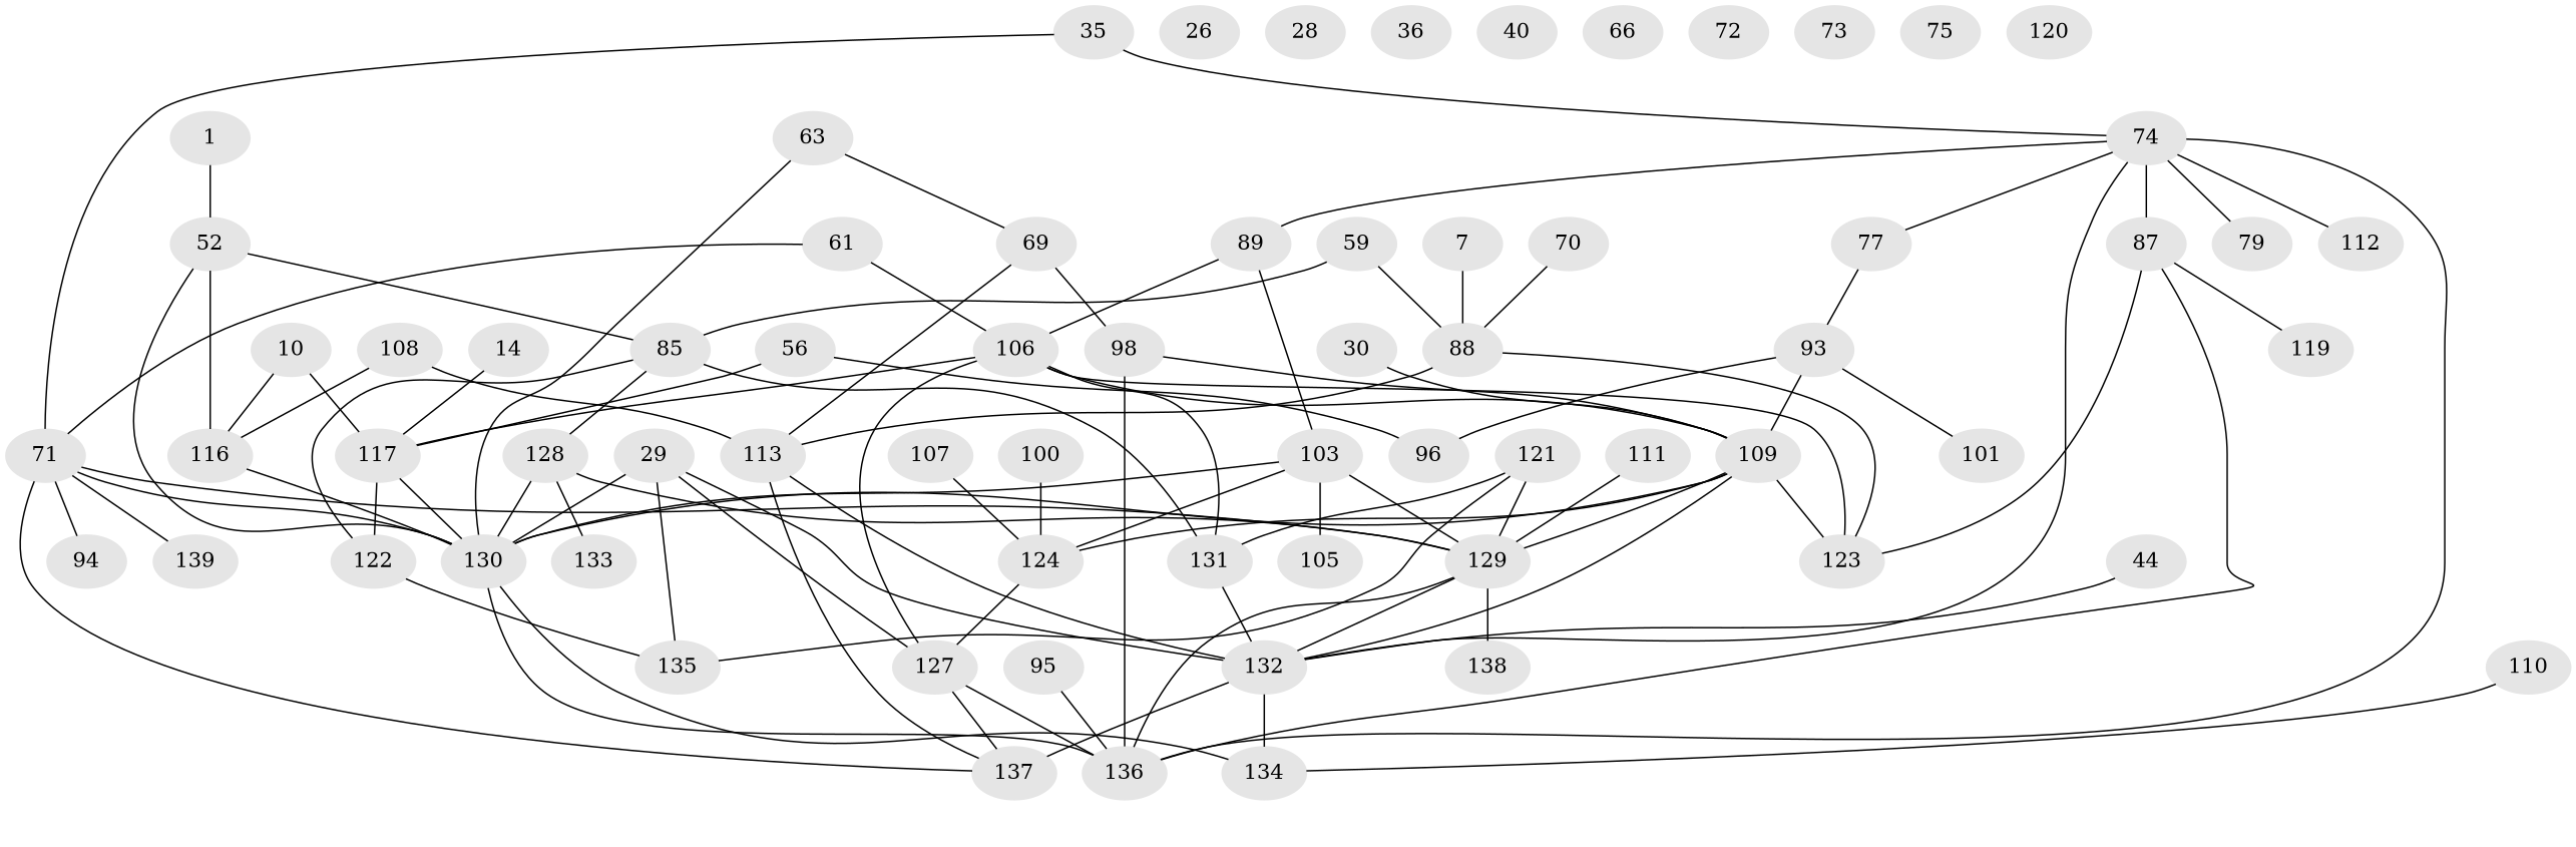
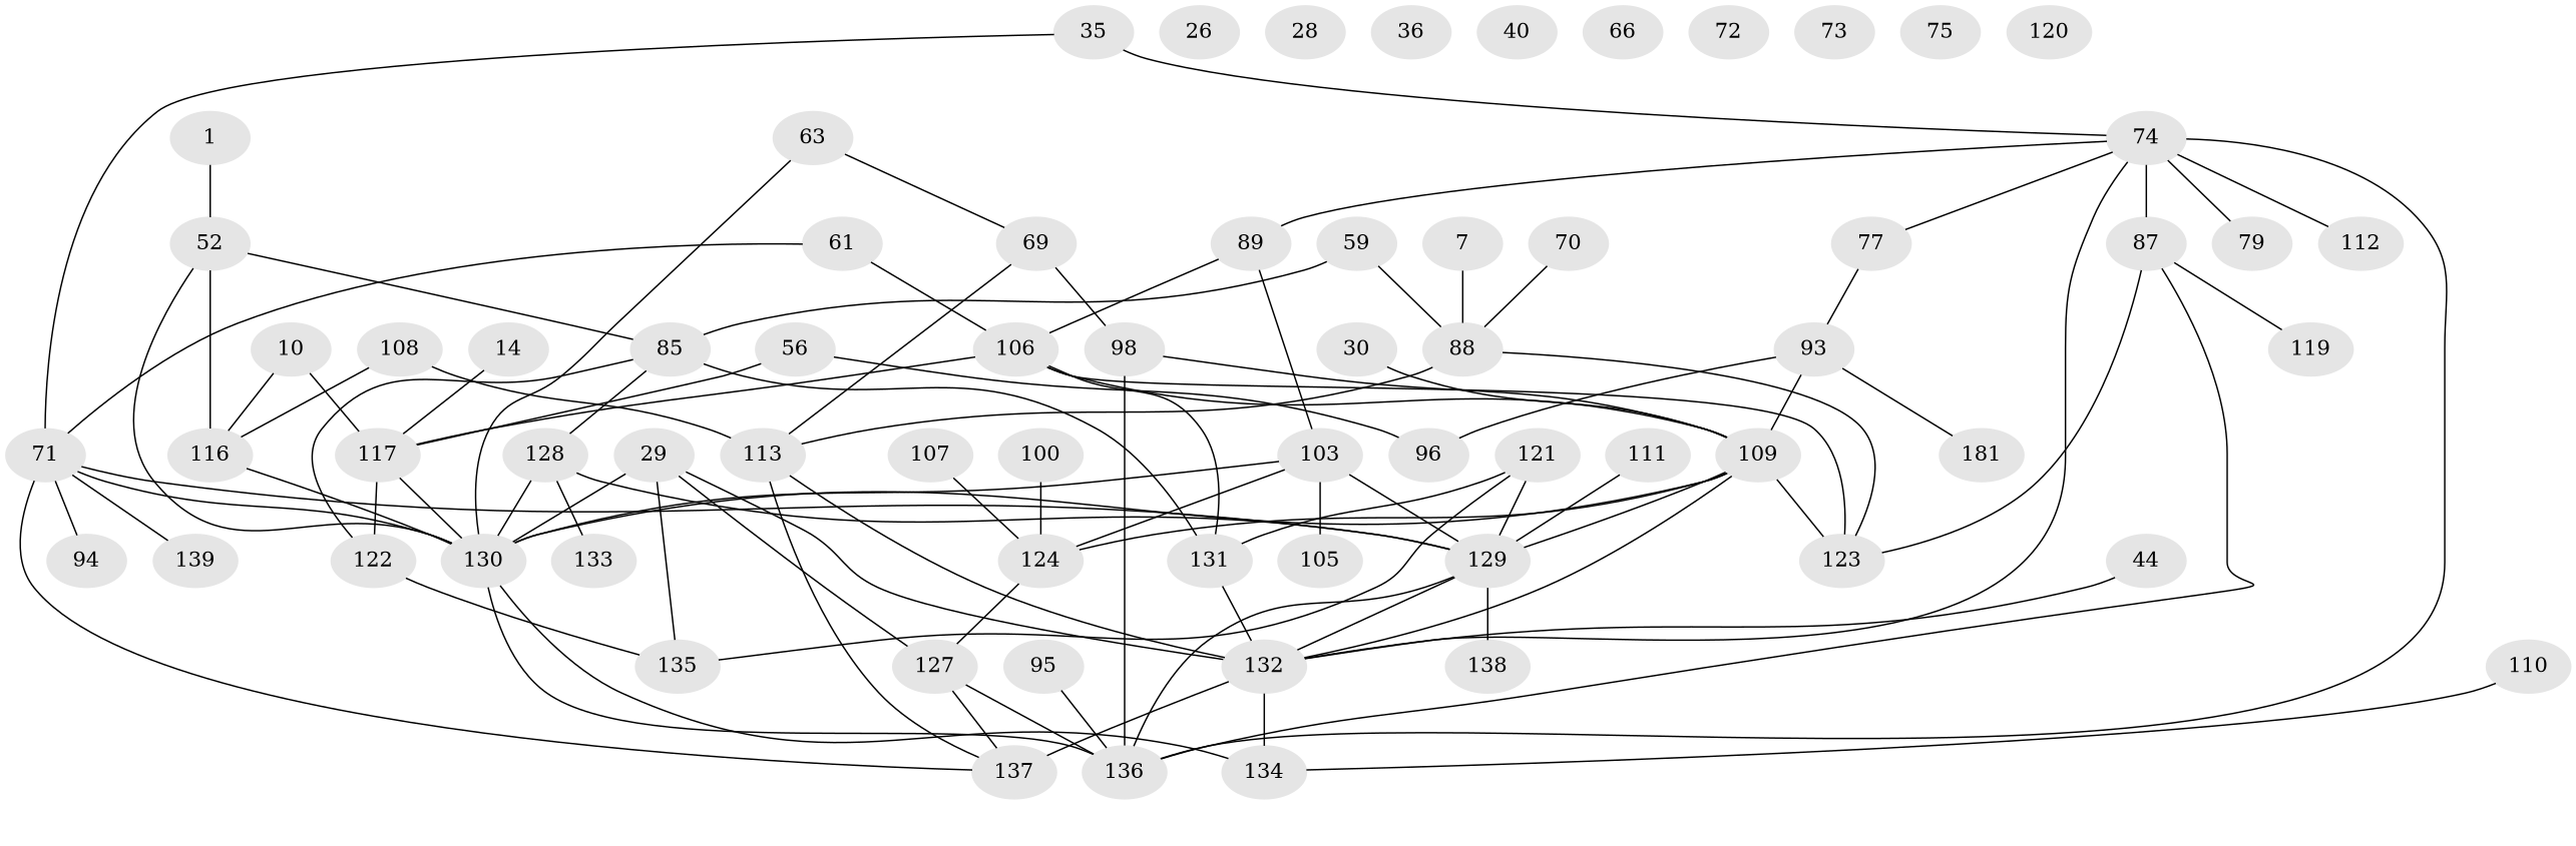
  graph {
    node [color=gray90 style=filled]
    1
    52
    116 [super="+47"]
    130 [super="+20+83"]
    85 [super="+58"]
    88 [super="+34"]
    113
    123 [super="+39"]
    7
    10
    117 [super="+86"]
    122 [super="+23"]
    14
    26
    28
    29 [super="+15"]
    127 [super="+102"]
    132 [super="+125+126"]
    135
    109 [super="+60+97"]
    98
    136 [super="+64+114+76"]
    137 [super="+33+3"]
    134
    129 [super="+2+80+51"]
    124 [super="+43"]
    30
    71 [super="+62"]
    94
    139
    35
    74 [super="+12+46"]
    77
    79
    87 [super="+82"]
    89 [super="+84"]
    112
    36
    40
    44
    128 [super="+53"]
    131 [super="+41"]
    56
    96
    59 [super="+25"]
    61
    106 [super="+65"]
    69 [super="+55"]
    63
    66
    70
    138
    72
    73
    93
    119
    103 [super="+67"]
    75
-   101 [super="+42"]
+   101 [super="+42" label=181]
    133
    105
    95
    100
    107
    108
    110
    111
    120
    121 [super="+118"]
    1 -- 52
    52 -- 116 [weight=2]
    52 -- 130
    52 -- 85
    116 -- 130
    130 -- 136 [weight=4]
    130 -- 134
    85 -- 122 [weight=2]
    85 -- 128 [weight=2]
    85 -- 131
    88 -- 113 [weight=2]
    88 -- 123
    113 -- 132
    113 -- 137
    7 -- 88
    10 -- 116
    10 -- 117
    117 -- 130
    117 -- 122 [weight=2]
    122 -- 135
    14 -- 117
    29 -- 130
    29 -- 127
    29 -- 132
    29 -- 135
    127 -- 136
    127 -- 137
    132 -- 137 [weight=4]
    132 -- 134
    109 -- 130 [weight=2]
    109 -- 123
    109 -- 132
    109 -- 129
    109 -- 124
    98 -- 109
    98 -- 136
    129 -- 132 [weight=2]
    129 -- 136 [weight=2]
    129 -- 138
    124 -- 127
    30 -- 109
    71 -- 130
    71 -- 137
    71 -- 129 [weight=2]
    71 -- 94
    71 -- 139
    35 -- 71
    35 -- 74
    74 -- 132 [weight=2]
    74 -- 136 [weight=2]
    74 -- 77
    74 -- 79 [weight=2]
    74 -- 87 [weight=2]
    74 -- 89
    74 -- 112
    77 -- 93
    87 -- 123
    87 -- 136
    87 -- 119 [weight=2]
    89 -- 106
    89 -- 103
    44 -- 132
    128 -- 130 [weight=3]
    128 -- 129
    128 -- 133
    131 -- 132
    56 -- 117
    56 -- 96
    59 -- 85
    59 -- 88
    61 -- 71
    61 -- 106
    106 -- 123 [weight=2]
    106 -- 117 [weight=2]
-   106 -- 127
    106 -- 109
    106 -- 131
    69 -- 113
    69 -- 98 [weight=2]
    63 -- 130
    63 -- 69
    70 -- 88
    93 -- 109
    93 -- 96
    93 -- 101
    103 -- 130
    103 -- 129
    103 -- 124
    103 -- 105
    95 -- 136
    100 -- 124
    107 -- 124
    108 -- 116
    108 -- 113
    110 -- 134
    111 -- 129
    121 -- 135
    121 -- 129 [weight=3]
    121 -- 131
  }
